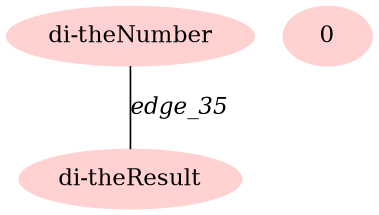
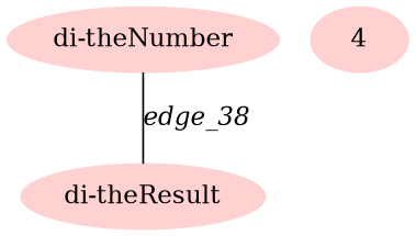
  digraph {
    node [color="#ffd1d1" shape=ellipse style=filled]
    n1 [label="di-theNumber"]
    n2 [label="di-theResult"]
-   n3 [label=0]
-   n1 -> n2 [arrowHead=none dir=none fontname="Times-Italic" label=edge_35]
+   n3 [label=4]
+   n1 -> n2 [arrowHead=none dir=none fontname="Times-Italic" label=edge_38]
  }
